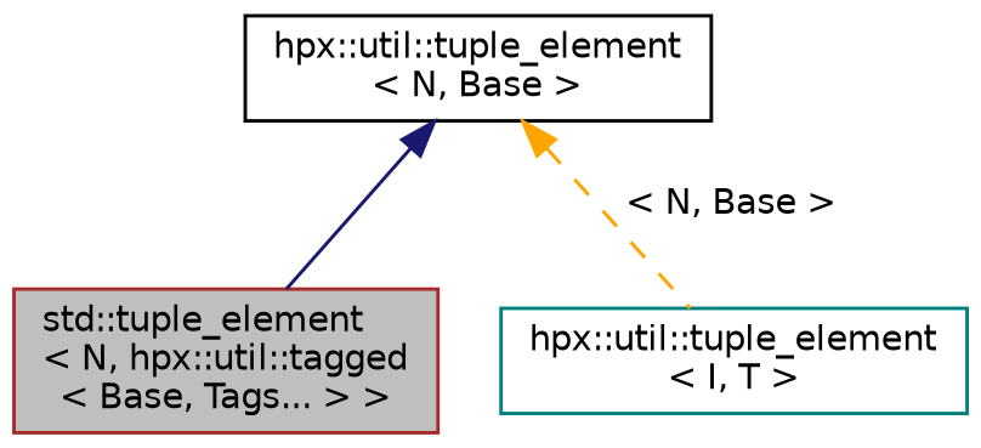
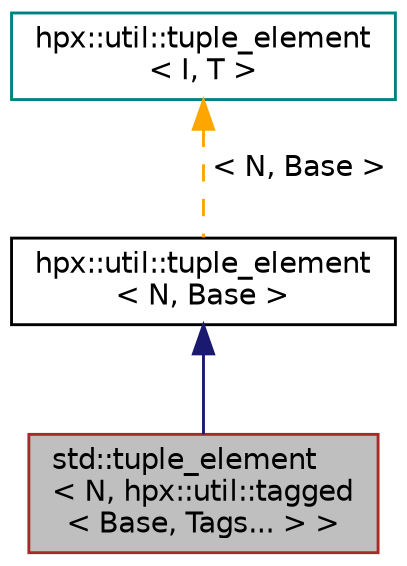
  digraph {
    node [fillcolor=white fontname=Helvetica fontsize=10 shape=record style=filled]
    edge [dir=back fontname=Helvetica fontsize=10 labelfontname=Helvetica labelfontsize=10]
    n1 [color=brown fillcolor=grey75 fontcolor=black height=0.2 label="std::tuple_element\l\< N, hpx::util::tagged\l\< Base, Tags... \> \>" width=0.4]
    n2 [color=black height=0.2 label="hpx::util::tuple_element\l\< N, Base \>" width=0.4]
    n3 [color=teal height=0.2 label="hpx::util::tuple_element\l\< I, T \>" width=0.4]
    n2 -> n1 [color=midnightblue style=solid]
-   n2 -> n3 [color=orange label=" \< N, Base \>" style=dashed]
+   n3 -> n2 [color=orange label=" \< N, Base \>" style=dashed]
  }
